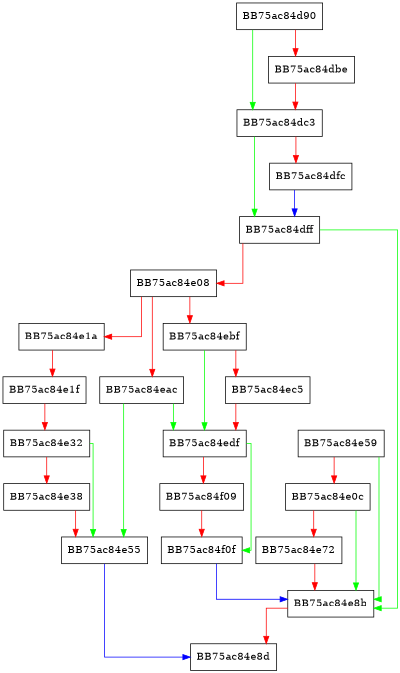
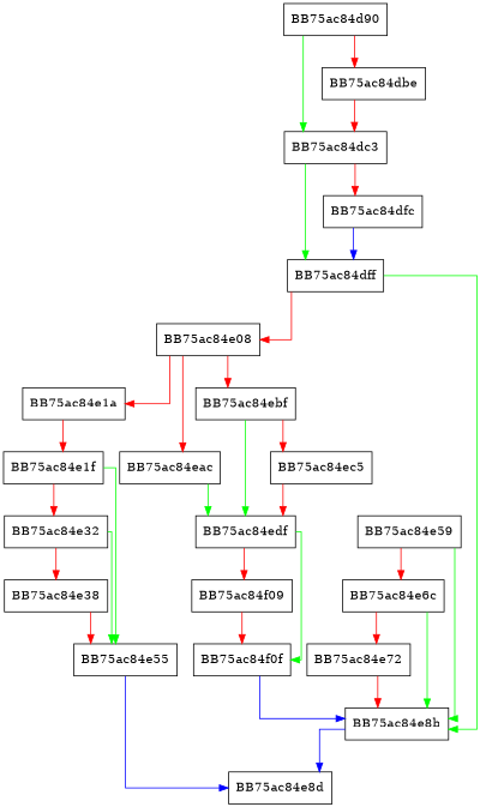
  digraph {
    splines=ortho
    node [shape=box]
    edge [color=red]
    BB75ac84d90
    BB75ac84dc3
    BB75ac84dbe
    BB75ac84dff
    BB75ac84dfc
    BB75ac84e8b
    BB75ac84e08
    BB75ac84e8d
    BB75ac84eac
    BB75ac84e1a
    BB75ac84ebf
    BB75ac84edf
    BB75ac84e1f
    BB75ac84f0f
    BB75ac84f09
    BB75ac84ec5
    BB75ac84e59
-   BB75ac84e6c [label=BB75ac84e0c]
+   BB75ac84e6c
    BB75ac84e55
    BB75ac84e32
    BB75ac84e72
    BB75ac84e38
    BB75ac84d90 -> BB75ac84dc3 [color=green]
    BB75ac84d90 -> BB75ac84dbe
    BB75ac84dc3 -> BB75ac84dff [color=green]
    BB75ac84dc3 -> BB75ac84dfc
    BB75ac84dbe -> BB75ac84dc3
    BB75ac84dff -> BB75ac84e8b [color=green]
    BB75ac84dff -> BB75ac84e08
    BB75ac84dfc -> BB75ac84dff [color=blue]
-   BB75ac84e8b -> BB75ac84e8d
+   BB75ac84e8b -> BB75ac84e8d [color=blue]
    BB75ac84e08 -> BB75ac84eac
    BB75ac84e08 -> BB75ac84e1a
    BB75ac84e08 -> BB75ac84ebf
    BB75ac84eac -> BB75ac84edf [color=green]
    BB75ac84e1a -> BB75ac84e1f
    BB75ac84ebf -> BB75ac84edf [color=green]
    BB75ac84ebf -> BB75ac84ec5
    BB75ac84edf -> BB75ac84f0f [color=green]
    BB75ac84edf -> BB75ac84f09
-   BB75ac84eac -> BB75ac84e55 [color=green]
+   BB75ac84e1f -> BB75ac84e55 [color=green]
    BB75ac84e1f -> BB75ac84e32
    BB75ac84f0f -> BB75ac84e8b [color=blue]
    BB75ac84f09 -> BB75ac84f0f
    BB75ac84ec5 -> BB75ac84edf
    BB75ac84e59 -> BB75ac84e8b [color=green]
    BB75ac84e59 -> BB75ac84e6c
    BB75ac84e6c -> BB75ac84e8b [color=green]
    BB75ac84e6c -> BB75ac84e72
    BB75ac84e55 -> BB75ac84e8d [color=blue]
    BB75ac84e32 -> BB75ac84e55 [color=green]
    BB75ac84e32 -> BB75ac84e38
    BB75ac84e72 -> BB75ac84e8b
    BB75ac84e38 -> BB75ac84e55
  }
